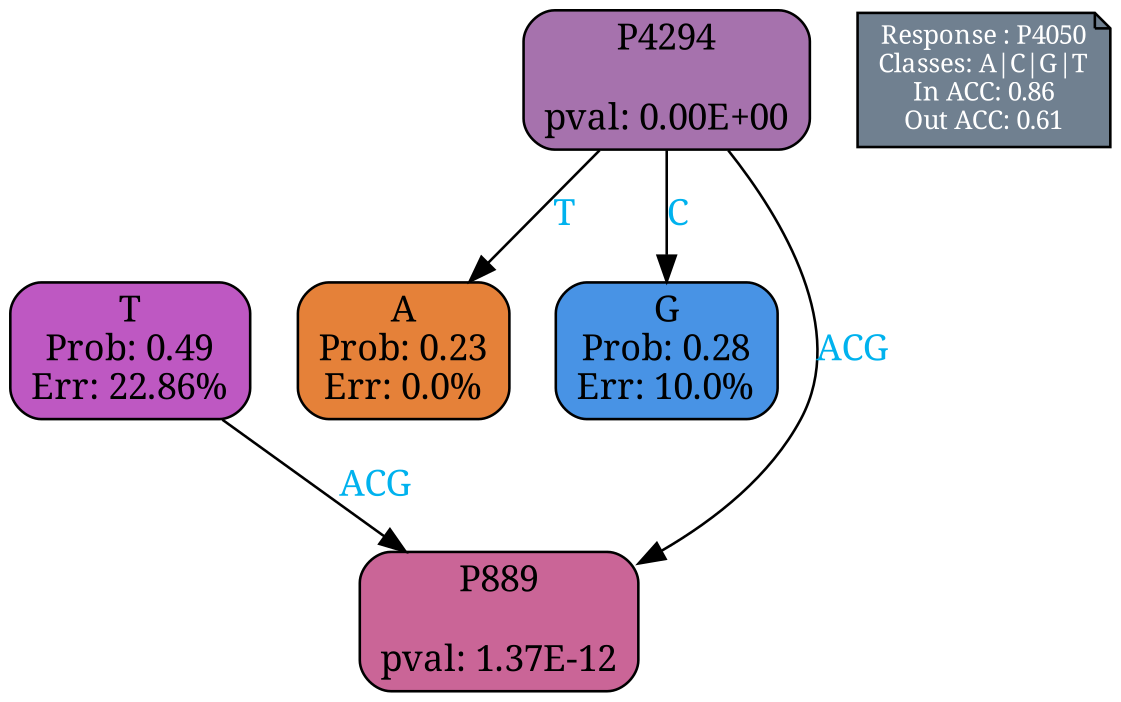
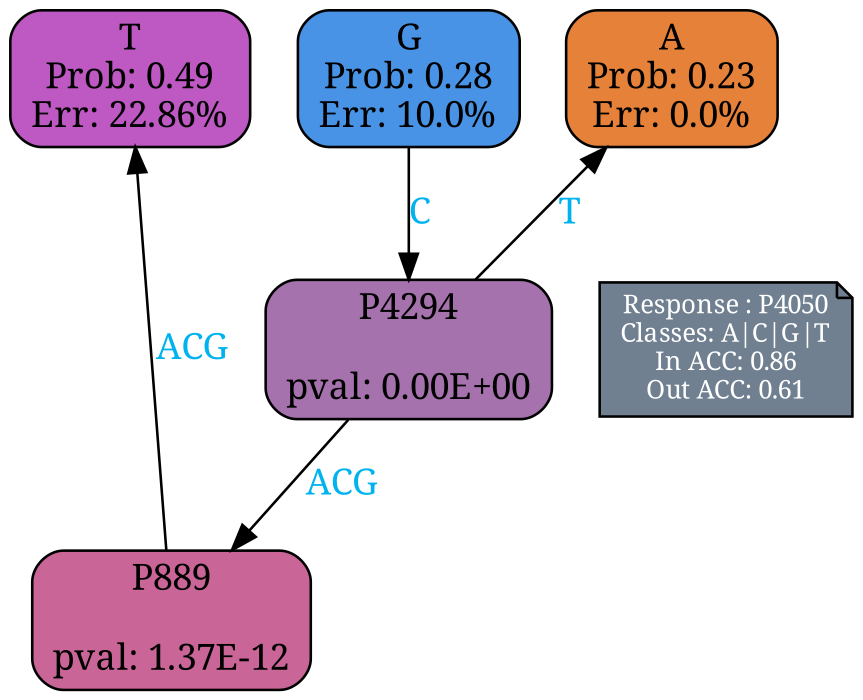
  digraph {
    fontname="Noto Serif"
    ranksep=equally
    splines=polylines
    node [color=black fontname="Noto Serif" shape=box style="filled, rounded"]
    edge [fontcolor=deepskyblue2 fontname="Noto Serif"]
    n1 [fillcolor="#be58c2" label="T\nProb: 0.49\nErr: 22.86%"]
    n2 [fillcolor="#e58139" label="A\nProb: 0.23\nErr: 0.0%"]
    n3 [fillcolor="#4893e5" label="G\nProb: 0.28\nErr: 10.0%"]
    n4 [align=left fillcolor=slategray fontcolor=white fontsize=10 label="Response : P4050\nClasses: A|C|G|T\nIn ACC: 0.86\nOut ACC: 0.61\n" shape=note style=filled]
    n5 [fillcolor="#a672ad" label="P4294\n\npval: 0.00E+00"]
    n6 [fillcolor="#ca6597" label="P889\n\npval: 1.37E-12"]
    subgraph sub_1 {
      rank=same
      n1
      n2
      n3
    }
    subgraph sub_2 {
      rank=same
      n4
      n5
    }
    n5 -> n2 [label=T]
-   n5 -> n3 [label=C]
+   n3 -> n5 [label=C]
    n5 -> n6 [label=ACG]
-   n1 -> n6 [label=ACG]
+   n6 -> n1 [label=ACG]
  }
